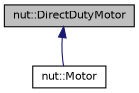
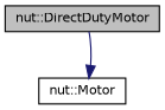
  digraph {
    node [color=black fontname=Helvetica fontsize=10 shape=record style=filled]
    n1 [fillcolor=grey75 fontcolor=black height=0.2 label="nut::DirectDutyMotor" width=0.4]
    n2 [fillcolor=white height=0.2 label="nut::Motor" width=0.4]
-   n1 -> n2 [color=midnightblue dir=back fontname=Helvetica fontsize=10 labelfontname=Helvetica labelfontsize=10 style=solid]
+   n2 -> n1 [color=midnightblue dir=back fontname=Helvetica fontsize=10 labelfontname=Helvetica labelfontsize=10 style=solid]
  }
